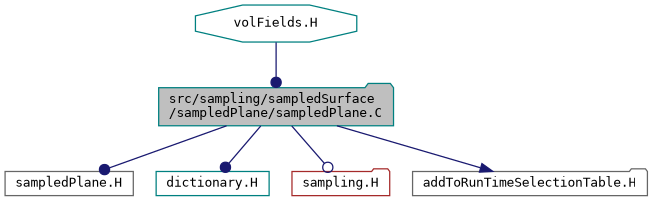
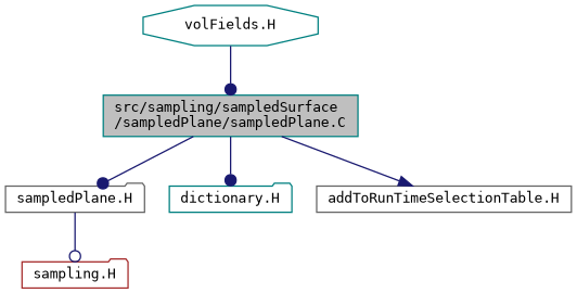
  digraph {
    fontname="DejaVu Sans Mono"
    node [color=teal fontname="DejaVu Sans Mono" fontsize=10 shape=folder]
    edge [arrowhead=dot color=midnightblue fontname="DejaVu Sans Mono" fontsize=10 labelfontname=Helvetica labelfontsize=10 style=solid]
-   n1 [fillcolor=grey75 fontcolor=black height=0.2 label="src/sampling/sampledSurface\l/sampledPlane/sampledPlane.C" style=filled width=0.4]
-   n2 [color=gray40 height=0.2 label="sampledPlane.H" shape=box width=0.4]
-   n3 [height=0.2 label="dictionary.H" shape=box width=0.4]
+   n1 [fillcolor=grey75 fontcolor=black height=0.2 label="src/sampling/sampledSurface\l/sampledPlane/sampledPlane.C" shape=box style=filled width=0.4]
+   n2 [color=gray40 height=0.2 label="sampledPlane.H" width=0.4]
+   n3 [height=0.2 label="dictionary.H" width=0.4]
    n4 [color=brown height=0.2 label="sampling.H" width=0.4]
-   n5 [color=gray40 height=0.2 label="addToRunTimeSelectionTable.H" width=0.4]
+   n5 [color=gray40 height=0.2 label="addToRunTimeSelectionTable.H" shape=box width=0.4]
    n6 [height=0.2 label="volFields.H" shape=octagon width=0.4]
    n1 -> n2
    n1 -> n3
-   n1 -> n4 [arrowhead=odot]
+   n2 -> n4 [arrowhead=odot]
    n1 -> n5 [arrowhead=normal]
    n6 -> n1
  }
